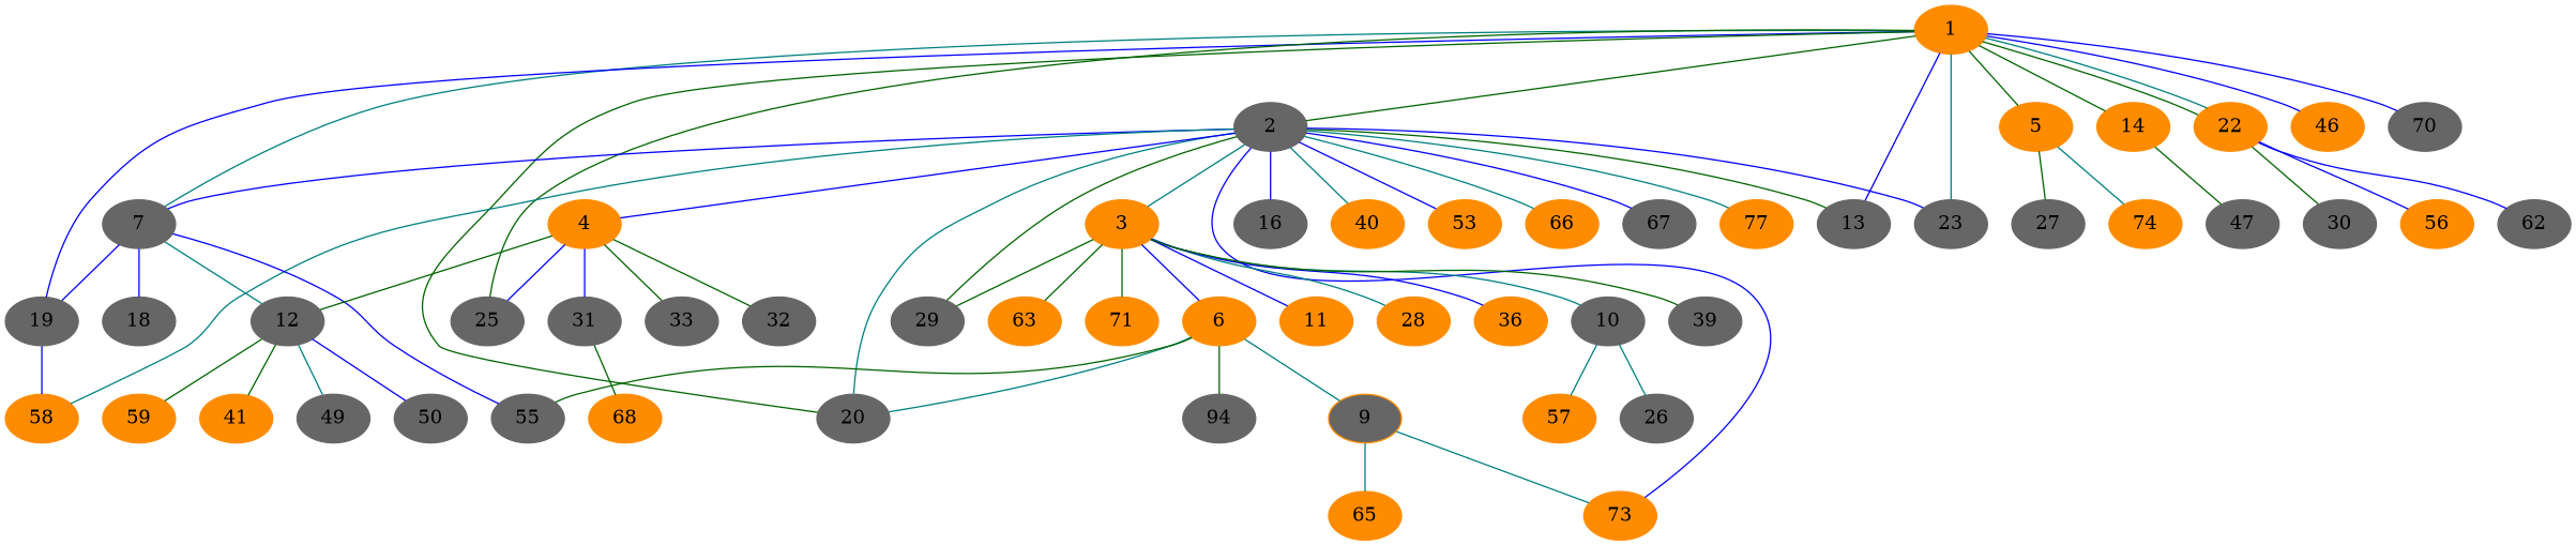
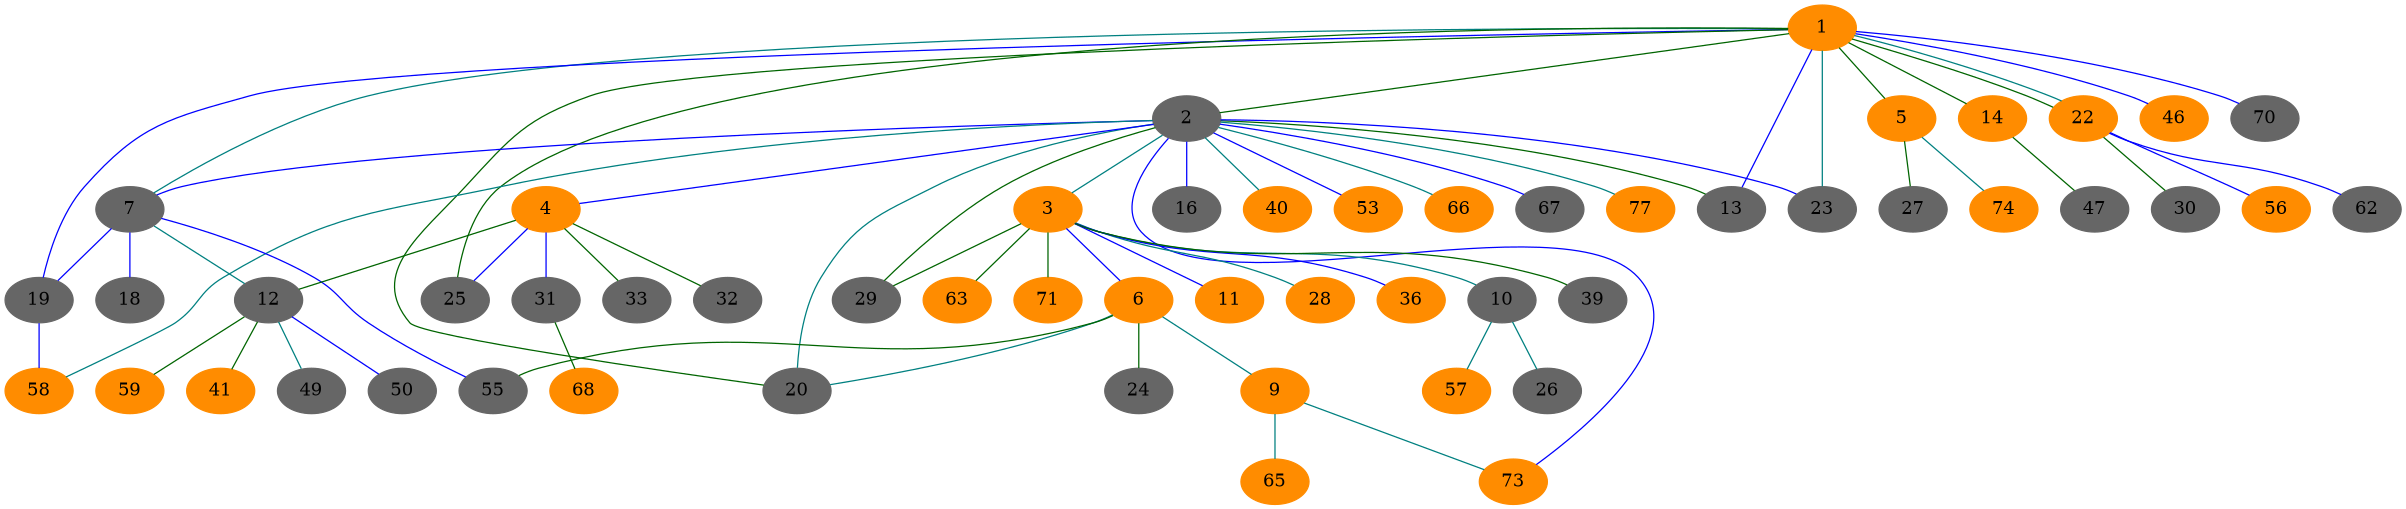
  graph {
    fontname="DejaVu Serif"
    node [color=darkorange fontname="DejaVu Serif" style=filled]
    edge [color=darkgreen fontname="DejaVu Serif"]
    1 [super="+78"]
    2 [color=gray40 super="+75"]
    5 [super="+8"]
    7 [color=gray40 super="+52"]
    13 [color=gray40 super="+17"]
    14 [super="+64"]
    19 [color=gray40 super="+61"]
    20 [color=gray40]
    22 [super="+37"]
    23 [color=gray40 super="+32"]
    25 [color=gray40]
    46
    70 [color=gray40]
    3 [super="+21"]
    4 [super="+48"]
    16 [color=gray40]
    29 [color=gray40 super="+43"]
    40
    53
    58
    66 [super="+76"]
    67 [color=gray40]
    73
    77
    27 [color=gray40 super="+35"]
    74
    12 [color=gray40 super="+45"]
    55 [color=gray40 super="+69"]
    18 [color=gray40]
    47 [color=gray40]
    30 [color=gray40]
    56
    62 [color=gray40]
    6 [super="+44"]
    10 [color=gray40 super="+15"]
    11
    28 [super="+34"]
    36
    39 [color=gray40]
    63
    71
    31 [color=gray40 super="+60"]
    33 [color=gray40 super="+38"]
    n44 [color=gray40 label=32 super="+54"]
-   9 [super="+51" fillcolor=gray40]
-   24 [color=gray40 label=94]
+   9 [super="+51"]
+   24 [color=gray40]
    26 [color=gray40]
    57
    41
    49 [color=gray40]
    50 [color=gray40]
    59
    68 [super="+72"]
    65
    1 -- 2
    1 -- 5
    1 -- 7 [color=teal]
    1 -- 13 [color=blue]
    1 -- 14
    1 -- 19 [color=blue]
    1 -- 20
    1 -- 22
    1 -- 22 [color=teal]
    1 -- 23 [color=teal]
    1 -- 25
    1 -- 46 [color=blue]
    1 -- 70 [color=blue]
    2 -- 7 [color=blue]
    2 -- 13
    2 -- 20 [color=teal]
    2 -- 23 [color=blue]
    2 -- 3 [color=teal weight=2]
    2 -- 4 [color=blue]
    2 -- 16 [color=blue]
    2 -- 29
    2 -- 40 [color=teal]
    2 -- 53 [color=blue]
    2 -- 58 [color=teal]
    2 -- 66 [color=teal]
    2 -- 67 [color=blue]
    2 -- 73 [color=blue]
    2 -- 77 [color=teal]
    5 -- 27
    5 -- 74 [color=teal]
    7 -- 19 [color=blue]
    7 -- 12 [color=teal]
    7 -- 55 [color=blue]
    7 -- 18 [color=blue]
    14 -- 47
    19 -- 58 [color=blue]
    22 -- 30
    22 -- 56 [color=blue]
    22 -- 62 [color=blue]
    3 -- 29
    3 -- 6 [color=blue]
    3 -- 10 [color=teal weight=2]
    3 -- 11 [color=blue]
    3 -- 28 [color=teal]
    3 -- 36 [color=blue]
    3 -- 39
    3 -- 63
    3 -- 71
    4 -- 25 [color=blue]
    4 -- 12
    4 -- 31 [color=blue weight=2]
    4 -- 33
    4 -- n44
    12 -- 41
    12 -- 49 [color=teal]
    12 -- 50 [color=blue]
    12 -- 59
    6 -- 20 [color=teal]
    6 -- 55
    6 -- 9 [color=teal]
    6 -- 24
    10 -- 26 [color=teal]
    10 -- 57 [color=teal]
    31 -- 68
    9 -- 73 [color=teal]
    9 -- 65 [color=teal]
  }
